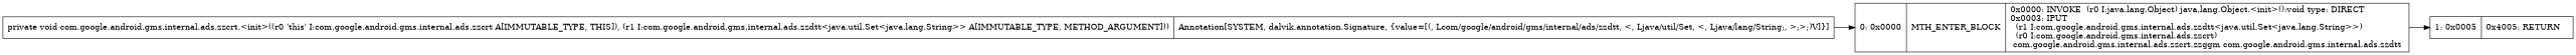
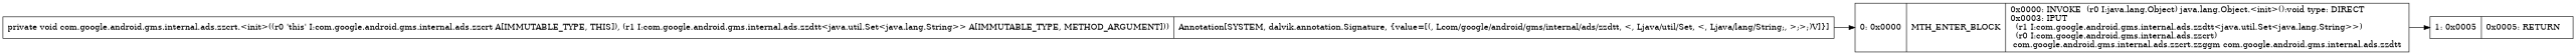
  digraph {
    rankdir=LR
    node [shape=record]
    n1 [label="{0\:\ 0x0000|MTH_ENTER_BLOCK\l|0x0000: INVOKE  (r0 I:java.lang.Object) java.lang.Object.\<init\>():void type: DIRECT \l0x0003: IPUT  \l  (r1 I:com.google.android.gms.internal.ads.zzdtt\<java.util.Set\<java.lang.String\>\>)\l  (r0 I:com.google.android.gms.internal.ads.zzcrt)\l com.google.android.gms.internal.ads.zzcrt.zzggm com.google.android.gms.internal.ads.zzdtt \l}"]
-   n2 [label="{1\:\ 0x0005|0x4005: RETURN   \l}"]
+   n2 [label="{1\:\ 0x0005|0x0005: RETURN   \l}"]
    n3 [label="{private void com.google.android.gms.internal.ads.zzcrt.\<init\>((r0 'this' I:com.google.android.gms.internal.ads.zzcrt A[IMMUTABLE_TYPE, THIS]), (r1 I:com.google.android.gms.internal.ads.zzdtt\<java.util.Set\<java.lang.String\>\> A[IMMUTABLE_TYPE, METHOD_ARGUMENT]))  | Annotation[SYSTEM, dalvik.annotation.Signature, \{value=[(, Lcom\/google\/android\/gms\/internal\/ads\/zzdtt, \<, Ljava\/util\/Set, \<, Ljava\/lang\/String;, \>;\>;)V]\}]\l}"]
    n1 -> n2
    n3 -> n1
  }
